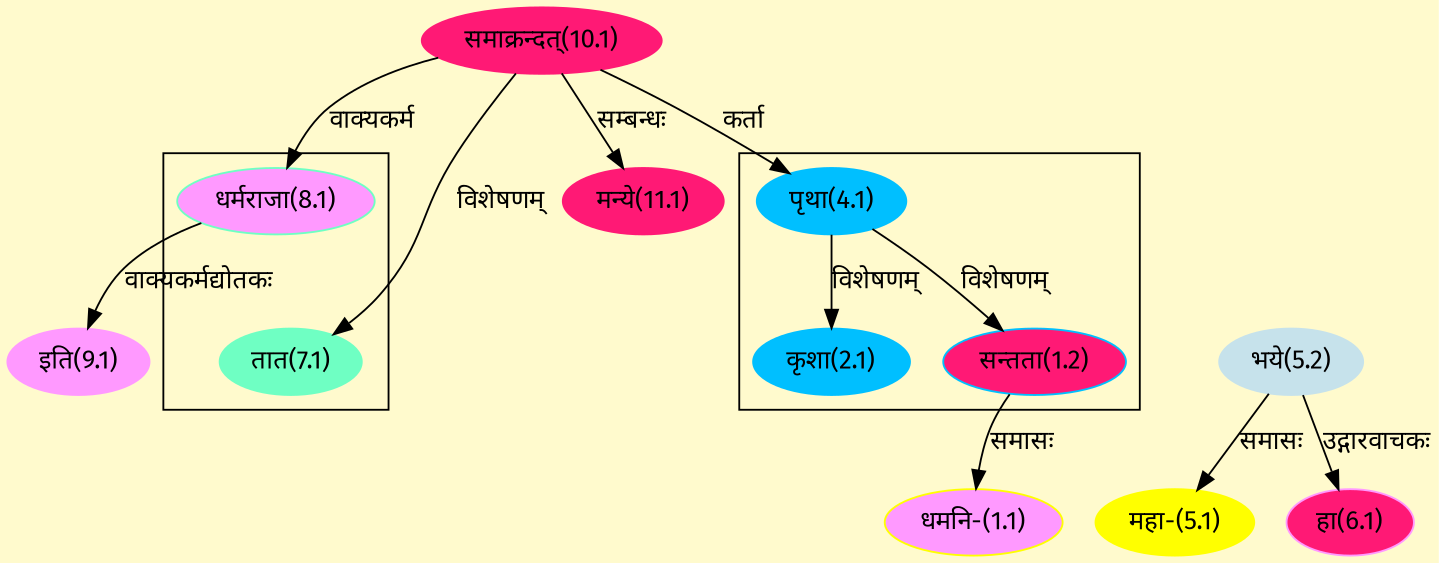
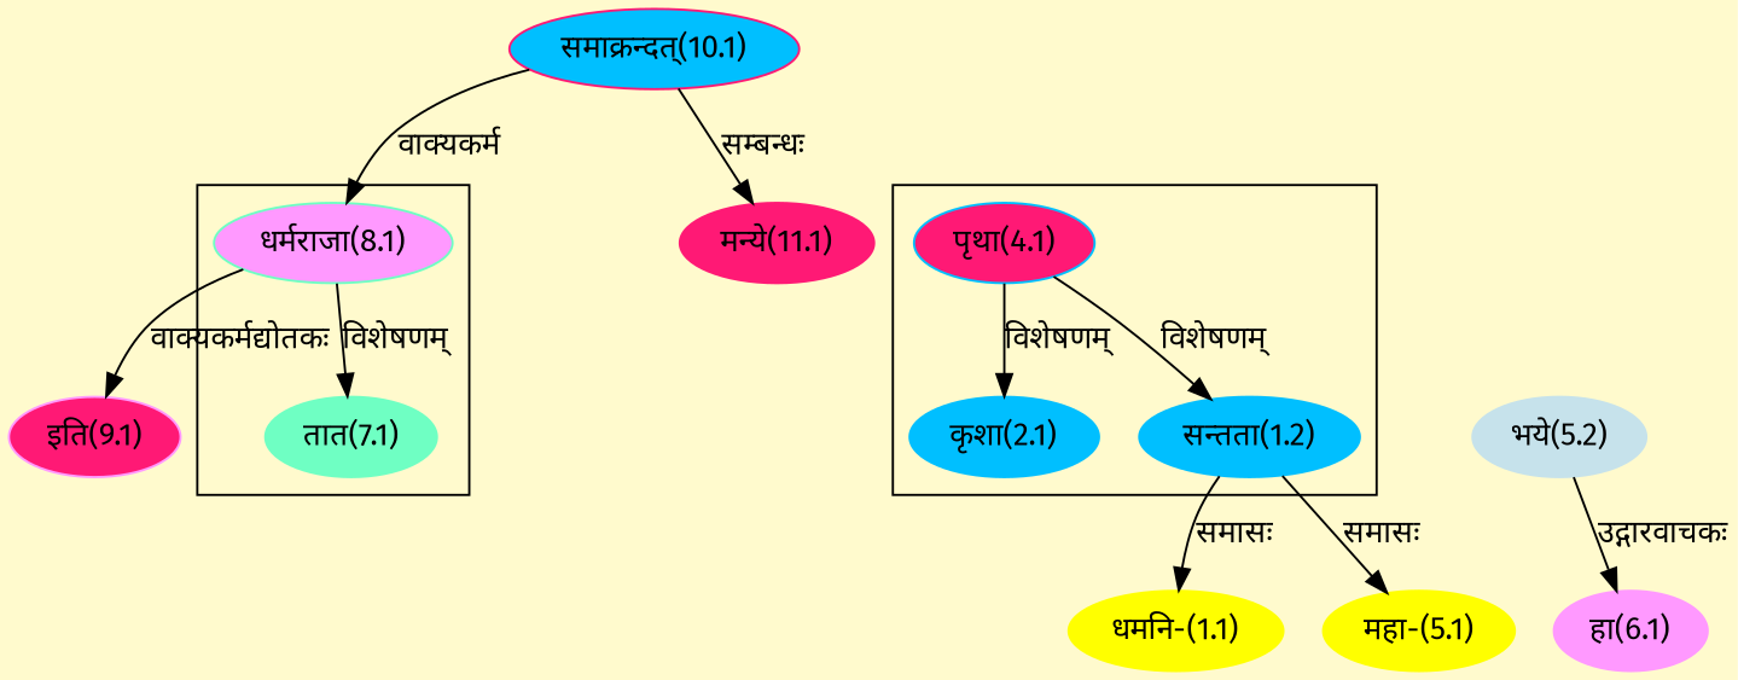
  digraph {
    bgcolor=lemonchiffon1
    compound=true
    fontname="Fira Sans"
    rankdir=BT
    node [color="#00BFFF" fontname="Fira Sans" style=filled]
    edge [dir=back fontname="Fira Sans"]
-   n1 [label="सन्तता(1.2)" fillcolor="#FF1975"]
-   n2 [label="पृथा(4.1)"]
+   n1 [label="सन्तता(1.2)"]
+   n2 [label="पृथा(4.1)" fillcolor="#FF1975"]
    n3 [label="कृशा(2.1)"]
    n4 [color="#6FFFC3" label="तात(7.1)"]
    n5 [color="#6FFFC3" fillcolor="#FF99FF" label="धर्मराजा(8.1)"]
-   n6 [color="#FF1975" label="समाक्रन्दत्(10.1)"]
-   n7 [color="#FFFF00" label="धमनि-(1.1)" fillcolor="#FF99FF"]
+   n6 [color="#FF1975" label="समाक्रन्दत्(10.1)" fillcolor="#00BFFF"]
+   n7 [color="#FFFF00" label="धमनि-(1.1)"]
    n8 [color="#FFFF00" label="महा-(5.1)"]
    n9 [color="#C6E2EB" label="भये(5.2)"]
-   n10 [color="#FF99FF" label="हा(6.1)" fillcolor="#FF1975"]
-   n11 [color="#FF99FF" label="इति(9.1)"]
+   n10 [color="#FF99FF" label="हा(6.1)"]
+   n11 [color="#FF99FF" label="इति(9.1)" fillcolor="#FF1975"]
    n12 [color="#FF1975" label="मन्ये(11.1)"]
    subgraph cluster_1 {
      n1
      n2
      n3
    }
    subgraph cluster_2 {
      n4
      n5
    }
    n1 -> n2 [label="विशेषणम्"]
-   n2 -> n6 [label="कर्ता"]
    n3 -> n2 [label="विशेषणम्"]
-   n4 -> n6 [label="विशेषणम्"]
+   n4 -> n5 [label="विशेषणम्"]
    n5 -> n6 [label="वाक्यकर्म"]
    n7 -> n1 [label="समासः"]
-   n8 -> n9 [label="समासः"]
+   n8 -> n1 [label="समासः"]
    n10 -> n9 [label="उद्गारवाचकः"]
    n11 -> n5 [label="वाक्यकर्मद्योतकः"]
    n12 -> n6 [label="सम्बन्धः"]
  }
